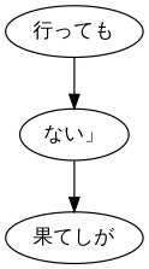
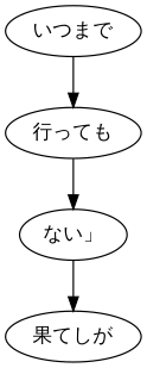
  digraph {
+   n1 [label="いつまで"]
    n2 [label="行っても"]
    n3 [label="ない」"]
    n4 [label="果てしが"]
+   n1 -> n2
    n2 -> n3
    n3 -> n4
  }
